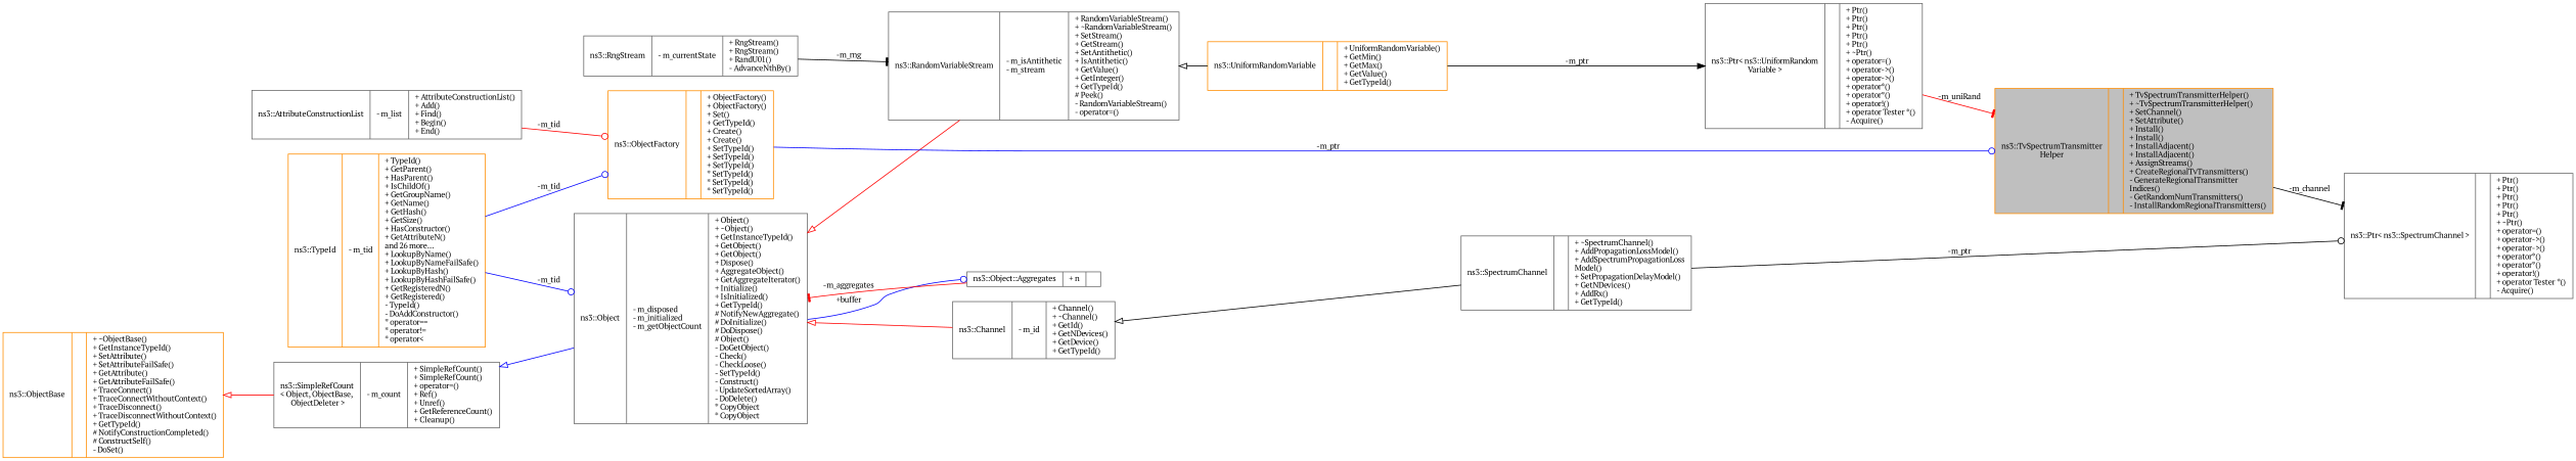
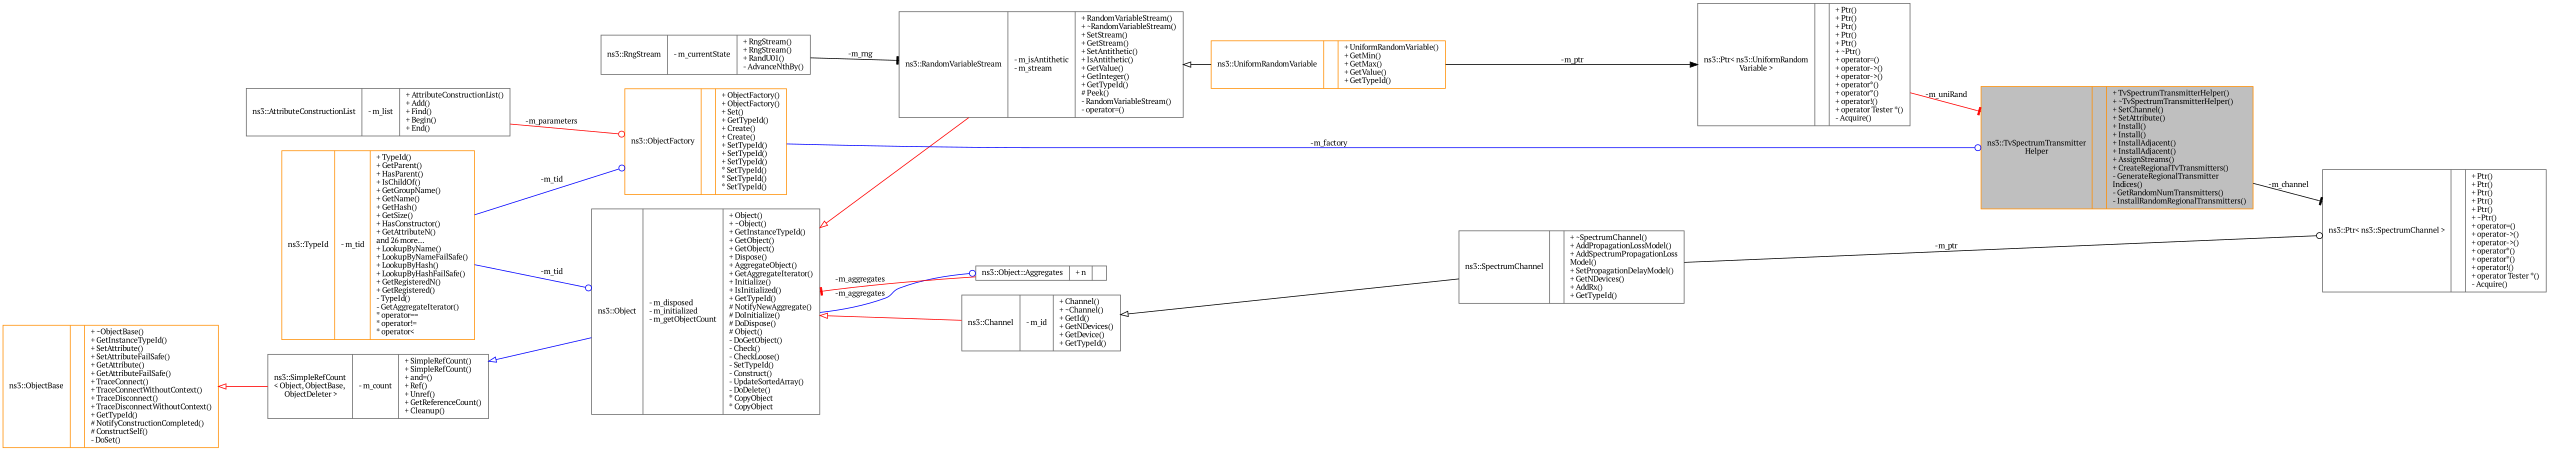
  digraph {
    fontname="PT Serif"
    rankdir=LR
    node [color=gray40 fillcolor=white fontname="PT Serif" fontsize=10 shape=record style=filled]
    edge [color=black fontname="PT Serif" fontsize=10 labelfontname=Helvetica labelfontsize=10 style=solid]
    n1 [color=darkorange fillcolor=grey75 fontcolor=black height=0.2 label="{ns3::TvSpectrumTransmitter\lHelper\n||+ TvSpectrumTransmitterHelper()\l+ ~TvSpectrumTransmitterHelper()\l+ SetChannel()\l+ SetAttribute()\l+ Install()\l+ Install()\l+ InstallAdjacent()\l+ InstallAdjacent()\l+ AssignStreams()\l+ CreateRegionalTvTransmitters()\l- GenerateRegionalTransmitter\lIndices()\l- GetRandomNumTransmitters()\l- InstallRandomRegionalTransmitters()\l}" width=0.4]
    n2 [height=0.2 label="{ns3::Ptr\< ns3::SpectrumChannel \>\n||+ Ptr()\l+ Ptr()\l+ Ptr()\l+ Ptr()\l+ Ptr()\l+ ~Ptr()\l+ operator=()\l+ operator-\>()\l+ operator-\>()\l+ operator*()\l+ operator*()\l+ operator!()\l+ operator Tester *()\l- Acquire()\l}" width=0.4]
    n3 [height=0.2 label="{ns3::SpectrumChannel\n||+ ~SpectrumChannel()\l+ AddPropagationLossModel()\l+ AddSpectrumPropagationLoss\lModel()\l+ SetPropagationDelayModel()\l+ GetNDevices()\l+ AddRx()\l+ GetTypeId()\l}" width=0.4]
    n4 [height=0.2 label="{ns3::Channel\n|- m_id\l|+ Channel()\l+ ~Channel()\l+ GetId()\l+ GetNDevices()\l+ GetDevice()\l+ GetTypeId()\l}" width=0.4]
    n5 [height=0.2 label="{ns3::Object\n|- m_disposed\l- m_initialized\l- m_getObjectCount\l|+ Object()\l+ ~Object()\l+ GetInstanceTypeId()\l+ GetObject()\l+ GetObject()\l+ Dispose()\l+ AggregateObject()\l+ GetAggregateIterator()\l+ Initialize()\l+ IsInitialized()\l+ GetTypeId()\l# NotifyNewAggregate()\l# DoInitialize()\l# DoDispose()\l# Object()\l- DoGetObject()\l- Check()\l- CheckLoose()\l- SetTypeId()\l- Construct()\l- UpdateSortedArray()\l- DoDelete()\l* CopyObject\l* CopyObject\l}" width=0.4]
    n6 [height=0.2 label="{ns3::Object::Aggregates\n|+ n\l|}" width=0.4]
    n7 [height=0.2 label="{ns3::RandomVariableStream\n|- m_isAntithetic\l- m_stream\l|+ RandomVariableStream()\l+ ~RandomVariableStream()\l+ SetStream()\l+ GetStream()\l+ SetAntithetic()\l+ IsAntithetic()\l+ GetValue()\l+ GetInteger()\l+ GetTypeId()\l# Peek()\l- RandomVariableStream()\l- operator=()\l}" width=0.4]
    n8 [color=darkorange height=0.2 label="{ns3::UniformRandomVariable\n||+ UniformRandomVariable()\l+ GetMin()\l+ GetMax()\l+ GetValue()\l+ GetTypeId()\l}" width=0.4]
-   n9 [height=0.2 label="{ns3::SimpleRefCount\l\< Object, ObjectBase,\l ObjectDeleter \>\n|- m_count\l|+ SimpleRefCount()\l+ SimpleRefCount()\l+ operator=()\l+ Ref()\l+ Unref()\l+ GetReferenceCount()\l+ Cleanup()\l}" width=0.4]
+   n9 [height=0.2 label="{ns3::SimpleRefCount\l\< Object, ObjectBase,\l ObjectDeleter \>\n|- m_count\l|+ SimpleRefCount()\l+ SimpleRefCount()\l+ and=()\l+ Ref()\l+ Unref()\l+ GetReferenceCount()\l+ Cleanup()\l}" width=0.4]
    n10 [color=darkorange height=0.2 label="{ns3::ObjectBase\n||+ ~ObjectBase()\l+ GetInstanceTypeId()\l+ SetAttribute()\l+ SetAttributeFailSafe()\l+ GetAttribute()\l+ GetAttributeFailSafe()\l+ TraceConnect()\l+ TraceConnectWithoutContext()\l+ TraceDisconnect()\l+ TraceDisconnectWithoutContext()\l+ GetTypeId()\l# NotifyConstructionCompleted()\l# ConstructSelf()\l- DoSet()\l}" width=0.4]
-   n11 [color=darkorange height=0.2 label="{ns3::TypeId\n|- m_tid\l|+ TypeId()\l+ GetParent()\l+ HasParent()\l+ IsChildOf()\l+ GetGroupName()\l+ GetName()\l+ GetHash()\l+ GetSize()\l+ HasConstructor()\l+ GetAttributeN()\land 26 more...\l+ LookupByName()\l+ LookupByNameFailSafe()\l+ LookupByHash()\l+ LookupByHashFailSafe()\l+ GetRegisteredN()\l+ GetRegistered()\l- TypeId()\l- DoAddConstructor()\l* operator==\l* operator!=\l* operator\<\l}" width=0.4]
+   n11 [color=darkorange height=0.2 label="{ns3::TypeId\n|- m_tid\l|+ TypeId()\l+ GetParent()\l+ HasParent()\l+ IsChildOf()\l+ GetGroupName()\l+ GetName()\l+ GetHash()\l+ GetSize()\l+ HasConstructor()\l+ GetAttributeN()\land 26 more...\l+ LookupByName()\l+ LookupByNameFailSafe()\l+ LookupByHash()\l+ LookupByHashFailSafe()\l+ GetRegisteredN()\l+ GetRegistered()\l- TypeId()\l- GetAggregateIterator()\l* operator==\l* operator!=\l* operator\<\l}" width=0.4]
    n12 [color=darkorange height=0.2 label="{ns3::ObjectFactory\n||+ ObjectFactory()\l+ ObjectFactory()\l+ Set()\l+ GetTypeId()\l+ Create()\l+ Create()\l+ SetTypeId()\l+ SetTypeId()\l+ SetTypeId()\l* SetTypeId()\l* SetTypeId()\l* SetTypeId()\l}" width=0.4]
    n13 [height=0.2 label="{ns3::AttributeConstructionList\n|- m_list\l|+ AttributeConstructionList()\l+ Add()\l+ Find()\l+ Begin()\l+ End()\l}" width=0.4]
    n14 [height=0.2 label="{ns3::Ptr\< ns3::UniformRandom\lVariable \>\n||+ Ptr()\l+ Ptr()\l+ Ptr()\l+ Ptr()\l+ Ptr()\l+ ~Ptr()\l+ operator=()\l+ operator-\>()\l+ operator-\>()\l+ operator*()\l+ operator*()\l+ operator!()\l+ operator Tester *()\l- Acquire()\l}" width=0.4]
    n15 [height=0.2 label="{ns3::RngStream\n|- m_currentState\l|+ RngStream()\l+ RngStream()\l+ RandU01()\l- AdvanceNthBy()\l}" width=0.4]
    n1 -> n2 [arrowhead=tee label=" -m_channel"]
    n3 -> n2 [arrowhead=odot label=" -m_ptr"]
    n4 -> n3 [arrowtail=onormal dir=back]
    n5 -> n4 [arrowtail=onormal color=red dir=back]
-   n5 -> n6 [arrowhead=odot color=blue label=" +buffer"]
+   n5 -> n6 [arrowhead=odot color=blue label=" -m_aggregates"]
    n5 -> n7 [arrowtail=onormal color=red dir=back]
    n6 -> n5 [arrowhead=tee color=red label=" -m_aggregates"]
    n7 -> n8 [arrowtail=onormal dir=back]
    n8 -> n14 [arrowhead=normal label=" -m_ptr"]
    n9 -> n5 [arrowtail=onormal color=blue dir=back]
    n10 -> n9 [arrowtail=onormal color=red dir=back]
    n11 -> n5 [arrowhead=odot color=blue label=" -m_tid"]
    n11 -> n12 [arrowhead=odot color=blue label=" -m_tid"]
-   n12 -> n1 [arrowhead=odot color=blue label=" -m_ptr"]
-   n13 -> n12 [arrowhead=odot color=red label=" -m_tid"]
+   n12 -> n1 [arrowhead=odot color=blue label=" -m_factory"]
+   n13 -> n12 [arrowhead=odot color=red label=" -m_parameters"]
    n14 -> n1 [arrowhead=tee color=red label=" -m_uniRand"]
    n15 -> n7 [arrowhead=tee label=" -m_rng"]
  }
